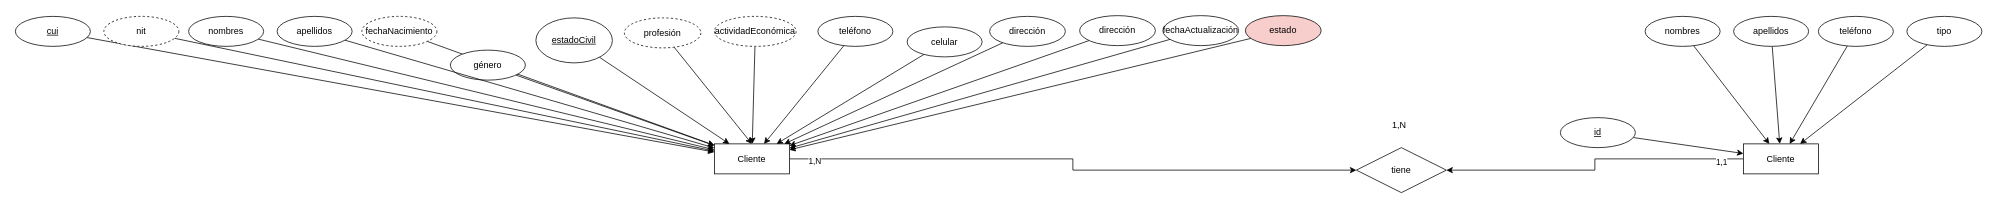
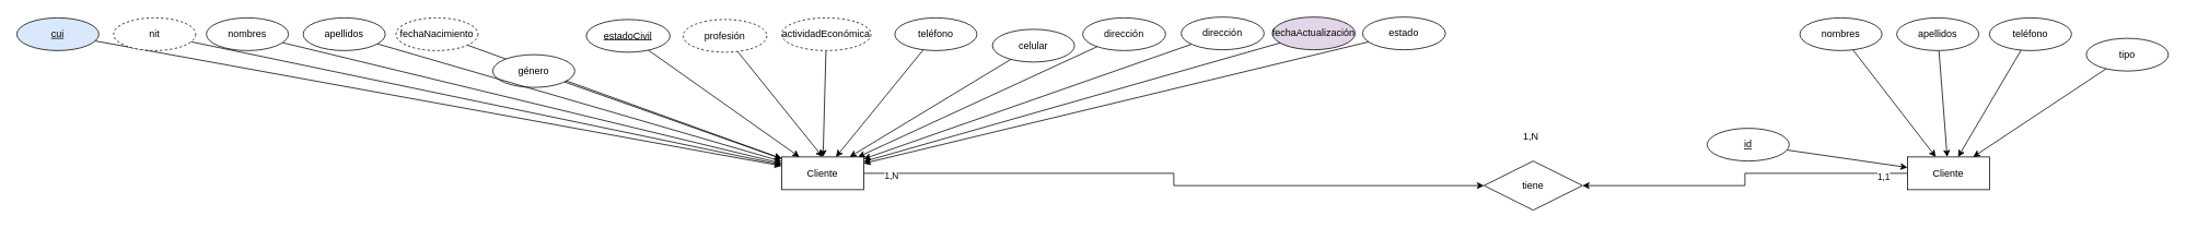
  <mxCell id="0" />
  <mxCell id="1" parent="0" />
  <mxCell id="2" style="edgeStyle=orthogonalEdgeStyle;rounded=0;orthogonalLoop=1;jettySize=auto;html=1;" edge="1" parent="1" source="4" target="48"><mxGeometry relative="1" as="geometry" /></mxCell>
  <mxCell id="3" value="1,1" style="edgeLabel;html=1;align=center;verticalAlign=middle;resizable=0;points=[];" vertex="1" connectable="0" parent="2"><mxGeometry x="-0.854" y="3" relative="1" as="geometry"><mxPoint as="offset" /></mxGeometry></mxCell>
  <mxCell id="4" value="Cliente" style="whiteSpace=wrap;html=1;align=center;" vertex="1" parent="1"><mxGeometry x="2324" y="191" width="100" height="40" as="geometry" /></mxCell>
  <mxCell id="5" style="rounded=0;orthogonalLoop=1;jettySize=auto;html=1;" edge="1" parent="1" source="6" target="4"><mxGeometry relative="1" as="geometry" /></mxCell>
  <mxCell id="6" value="teléfono" style="ellipse;whiteSpace=wrap;html=1;align=center;" vertex="1" parent="1"><mxGeometry x="2424" y="21" width="100" height="40" as="geometry" /></mxCell>
  <mxCell id="7" style="rounded=0;orthogonalLoop=1;jettySize=auto;html=1;" edge="1" parent="1" source="8" target="4"><mxGeometry relative="1" as="geometry" /></mxCell>
- <mxCell id="8" value="tipo" style="ellipse;whiteSpace=wrap;html=1;align=center;" vertex="1" parent="1"><mxGeometry x="2542" y="21" width="100" height="40" as="geometry" /></mxCell>
+ <mxCell id="8" value="tipo" style="ellipse;whiteSpace=wrap;html=1;align=center;" vertex="1" parent="1"><mxGeometry x="2542" y="46" width="100" height="40" as="geometry" /></mxCell>
  <mxCell id="9" style="rounded=0;orthogonalLoop=1;jettySize=auto;html=1;" edge="1" parent="1" source="10" target="4"><mxGeometry relative="1" as="geometry" /></mxCell>
  <mxCell id="10" value="nombres" style="ellipse;whiteSpace=wrap;html=1;align=center;" vertex="1" parent="1"><mxGeometry x="2193" y="21" width="100" height="40" as="geometry" /></mxCell>
  <mxCell id="11" style="rounded=0;orthogonalLoop=1;jettySize=auto;html=1;" edge="1" parent="1" source="12" target="4"><mxGeometry relative="1" as="geometry" /></mxCell>
  <mxCell id="12" value="apellidos" style="ellipse;whiteSpace=wrap;html=1;align=center;" vertex="1" parent="1"><mxGeometry x="2311" y="21" width="100" height="40" as="geometry" /></mxCell>
  <mxCell id="13" style="rounded=0;orthogonalLoop=1;jettySize=auto;html=1;" edge="1" parent="1" source="14" target="4"><mxGeometry relative="1" as="geometry" /></mxCell>
  <mxCell id="14" value="&lt;u&gt;id&lt;/u&gt;" style="ellipse;whiteSpace=wrap;html=1;align=center;" vertex="1" parent="1"><mxGeometry x="2080" y="156" width="100" height="40" as="geometry" /></mxCell>
  <mxCell id="15" style="edgeStyle=orthogonalEdgeStyle;rounded=0;orthogonalLoop=1;jettySize=auto;html=1;" edge="1" parent="1" source="17" target="48"><mxGeometry relative="1" as="geometry" /></mxCell>
  <mxCell id="16" value="1,N" style="edgeLabel;html=1;align=center;verticalAlign=middle;resizable=0;points=[];" vertex="1" connectable="0" parent="15"><mxGeometry x="-0.915" y="-2" relative="1" as="geometry"><mxPoint as="offset" /></mxGeometry></mxCell>
  <mxCell id="17" value="Cliente" style="whiteSpace=wrap;html=1;align=center;" vertex="1" parent="1"><mxGeometry x="952" y="191" width="100" height="40" as="geometry" /></mxCell>
  <mxCell id="18" style="rounded=0;orthogonalLoop=1;jettySize=auto;html=1;" edge="1" parent="1" source="19" target="17"><mxGeometry relative="1" as="geometry" /></mxCell>
  <mxCell id="19" value="fechaNacimiento" style="ellipse;whiteSpace=wrap;html=1;align=center;dashed=1;" vertex="1" parent="1"><mxGeometry x="482" y="21" width="100" height="40" as="geometry" /></mxCell>
  <mxCell id="20" style="rounded=0;orthogonalLoop=1;jettySize=auto;html=1;" edge="1" parent="1" source="21" target="17"><mxGeometry relative="1" as="geometry" /></mxCell>
  <mxCell id="21" value="género" style="ellipse;whiteSpace=wrap;html=1;align=center;" vertex="1" parent="1"><mxGeometry x="600" y="66" width="100" height="40" as="geometry" /></mxCell>
  <mxCell id="22" style="rounded=0;orthogonalLoop=1;jettySize=auto;html=1;" edge="1" parent="1" source="23" target="17"><mxGeometry relative="1" as="geometry" /></mxCell>
- <mxCell id="23" value="estadoCivil" style="ellipse;whiteSpace=wrap;html=1;align=center;fontStyle=4" vertex="1" parent="1"><mxGeometry x="714" y="23" width="102" height="60" as="geometry" /></mxCell>
+ <mxCell id="23" value="estadoCivil" style="ellipse;whiteSpace=wrap;html=1;align=center;fontStyle=4" vertex="1" parent="1"><mxGeometry x="714" y="23" width="102" height="40" as="geometry" /></mxCell>
  <mxCell id="24" style="rounded=0;orthogonalLoop=1;jettySize=auto;html=1;entryX=0.5;entryY=0;entryDx=0;entryDy=0;" edge="1" parent="1" source="25" target="17"><mxGeometry relative="1" as="geometry" /></mxCell>
  <mxCell id="25" value="profesión" style="ellipse;whiteSpace=wrap;html=1;align=center;dashed=1;" vertex="1" parent="1"><mxGeometry x="832" y="23" width="102" height="40" as="geometry" /></mxCell>
  <mxCell id="26" style="rounded=0;orthogonalLoop=1;jettySize=auto;html=1;" edge="1" parent="1" source="27" target="17"><mxGeometry relative="1" as="geometry" /></mxCell>
  <mxCell id="27" value="actividadEconómica" style="ellipse;whiteSpace=wrap;html=1;align=center;dashed=1;" vertex="1" parent="1"><mxGeometry x="952" y="21" width="109" height="40" as="geometry" /></mxCell>
  <mxCell id="28" style="rounded=0;orthogonalLoop=1;jettySize=auto;html=1;" edge="1" parent="1" source="29" target="17"><mxGeometry relative="1" as="geometry" /></mxCell>
  <mxCell id="29" value="teléfono" style="ellipse;whiteSpace=wrap;html=1;align=center;" vertex="1" parent="1"><mxGeometry x="1090" y="21" width="100" height="40" as="geometry" /></mxCell>
  <mxCell id="30" style="rounded=0;orthogonalLoop=1;jettySize=auto;html=1;" edge="1" parent="1" source="31" target="17"><mxGeometry relative="1" as="geometry" /></mxCell>
  <mxCell id="31" value="nombres" style="ellipse;whiteSpace=wrap;html=1;align=center;" vertex="1" parent="1"><mxGeometry x="251" y="21" width="100" height="40" as="geometry" /></mxCell>
  <mxCell id="32" style="rounded=0;orthogonalLoop=1;jettySize=auto;html=1;" edge="1" parent="1" source="33" target="17"><mxGeometry relative="1" as="geometry" /></mxCell>
  <mxCell id="33" value="apellidos" style="ellipse;whiteSpace=wrap;html=1;align=center;" vertex="1" parent="1"><mxGeometry x="369" y="21" width="100" height="40" as="geometry" /></mxCell>
  <mxCell id="34" style="rounded=0;orthogonalLoop=1;jettySize=auto;html=1;" edge="1" parent="1" source="35" target="17"><mxGeometry relative="1" as="geometry" /></mxCell>
- <mxCell id="35" value="cui" style="ellipse;whiteSpace=wrap;html=1;align=center;fontStyle=4" vertex="1" parent="1"><mxGeometry x="20" y="21" width="100" height="40" as="geometry" /></mxCell>
+ <mxCell id="35" value="cui" style="ellipse;whiteSpace=wrap;html=1;align=center;fontStyle=4;fillColor=#dae8fc;" vertex="1" parent="1"><mxGeometry x="20" y="21" width="100" height="40" as="geometry" /></mxCell>
  <mxCell id="36" style="rounded=0;orthogonalLoop=1;jettySize=auto;html=1;" edge="1" parent="1" source="37" target="17"><mxGeometry relative="1" as="geometry" /></mxCell>
  <mxCell id="37" value="nit" style="ellipse;whiteSpace=wrap;html=1;align=center;dashed=1;" vertex="1" parent="1"><mxGeometry x="138" y="21" width="100" height="40" as="geometry" /></mxCell>
  <mxCell id="38" style="rounded=0;orthogonalLoop=1;jettySize=auto;html=1;" edge="1" parent="1" source="39" target="17"><mxGeometry relative="1" as="geometry" /></mxCell>
  <mxCell id="39" value="celular" style="ellipse;whiteSpace=wrap;html=1;align=center;" vertex="1" parent="1"><mxGeometry x="1209" y="35" width="100" height="40" as="geometry" /></mxCell>
  <mxCell id="40" style="rounded=0;orthogonalLoop=1;jettySize=auto;html=1;" edge="1" parent="1" source="41" target="17"><mxGeometry relative="1" as="geometry" /></mxCell>
  <mxCell id="41" value="dirección" style="ellipse;whiteSpace=wrap;html=1;align=center;" vertex="1" parent="1"><mxGeometry x="1319" y="21" width="101" height="40" as="geometry" /></mxCell>
  <mxCell id="42" style="rounded=0;orthogonalLoop=1;jettySize=auto;html=1;" edge="1" parent="1" source="43" target="17"><mxGeometry relative="1" as="geometry" /></mxCell>
  <mxCell id="43" value="dirección" style="ellipse;whiteSpace=wrap;html=1;align=center;" vertex="1" parent="1"><mxGeometry x="1439" y="20" width="101" height="40" as="geometry" /></mxCell>
  <mxCell id="44" style="rounded=0;orthogonalLoop=1;jettySize=auto;html=1;" edge="1" parent="1" source="45" target="17"><mxGeometry relative="1" as="geometry" /></mxCell>
- <mxCell id="45" value="fechaActualización" style="ellipse;whiteSpace=wrap;html=1;align=center;" vertex="1" parent="1"><mxGeometry x="1550" y="20" width="101" height="40" as="geometry" /></mxCell>
+ <mxCell id="45" value="fechaActualización" style="ellipse;whiteSpace=wrap;html=1;align=center;fillColor=#e1d5e7;" vertex="1" parent="1"><mxGeometry x="1550" y="20" width="101" height="40" as="geometry" /></mxCell>
  <mxCell id="46" style="rounded=0;orthogonalLoop=1;jettySize=auto;html=1;" edge="1" parent="1" source="47" target="17"><mxGeometry relative="1" as="geometry" /></mxCell>
- <mxCell id="47" value="estado" style="ellipse;whiteSpace=wrap;html=1;align=center;fillColor=#f8cecc;" vertex="1" parent="1"><mxGeometry x="1660" y="20" width="101" height="40" as="geometry" /></mxCell>
+ <mxCell id="47" value="estado" style="ellipse;whiteSpace=wrap;html=1;align=center;" vertex="1" parent="1"><mxGeometry x="1660" y="20" width="101" height="40" as="geometry" /></mxCell>
  <mxCell id="48" value="tiene" style="shape=rhombus;perimeter=rhombusPerimeter;whiteSpace=wrap;html=1;align=center;" vertex="1" parent="1"><mxGeometry x="1808" y="196" width="120" height="60" as="geometry" /></mxCell>
  <mxCell id="49" value="1,N" style="text;html=1;align=center;verticalAlign=middle;resizable=0;points=[];autosize=1;strokeColor=none;fillColor=none;" vertex="1" parent="1"><mxGeometry x="1845" y="151" width="40" height="30" as="geometry" /></mxCell>
